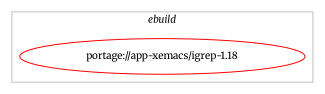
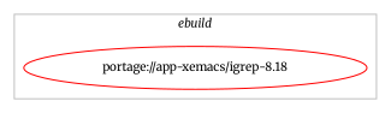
  digraph {
    compound=true
    concentrate=true
    fontname=Merriweather
    fontsize=10
    newrank=true
    rankdir=LR
    ranksep=1.5
-   n1 [color=red fontname=Merriweather fontsize=10 label="portage://app-xemacs/igrep-1.18" width=4]
+   n1 [color=red fontname=Merriweather fontsize=10 label="portage://app-xemacs/igrep-8.18" width=4]
    subgraph cluster_1 {
      color=gray
      label=<<i>ebuild</i>>
      rank=same
      n1
    }
    subgraph cluster_2 {
      color=gray
      label=<<i>dependencies</i>>
      subgraph cluster_3 {
        color=gray
        fillcolor="#eeeeee"
        label=<<i>compile</i>>
        style=filled
      }
      subgraph cluster_4 {
        color=gray
        fillcolor="#eeeeee"
        label=<<i>compile and run</i>>
        style=filled
      }
      subgraph cluster_5 {
        color=gray
        fillcolor="#eeeeee"
        label=<<i>run</i>>
        style=filled
      }
    }
    subgraph cluster_6 {
      color=gray
      label=<<i>candidates</i>>
      rank=same
    }
  }
